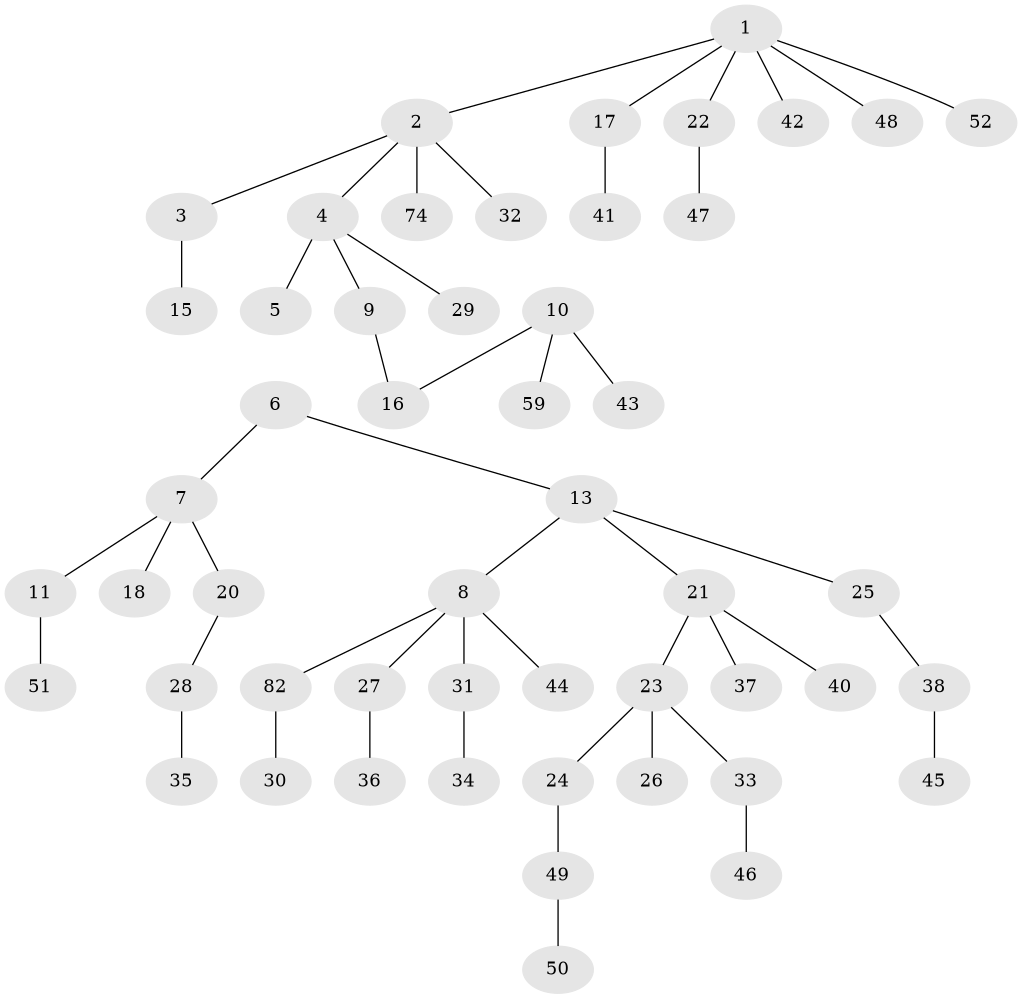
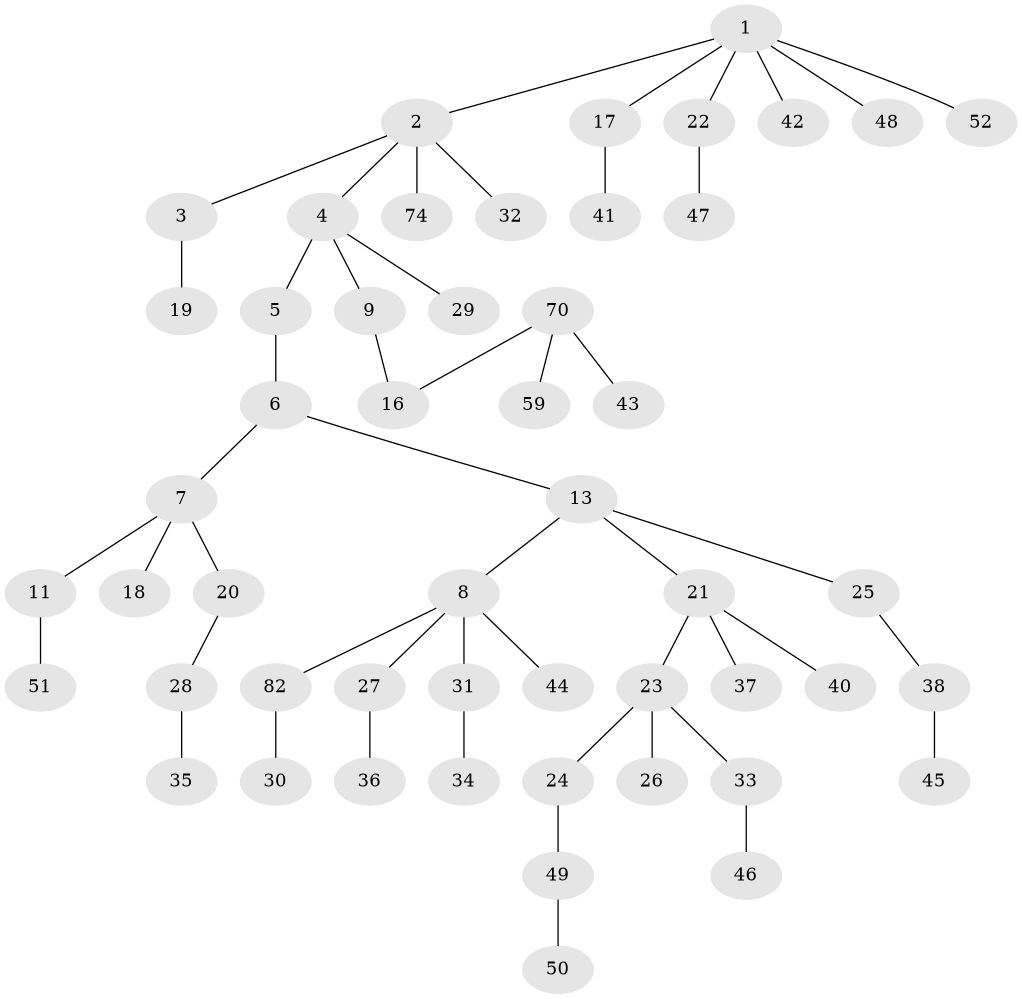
  graph {
    node [color=gray90 style=filled]
    1
    2
    17
    22
    42
    48
    52
    3
    4
    n10 [label=74]
    32
    41
    47
-   15
+   15 [label=19]
    5
    9
    29
    6
    16
    7
    13
    11
    18
    20
    n25 [label=82]
    8
    27
    31
    44
    21
    25
    51
    28
    30
    36
    34
-   10
+   10 [label=70]
    n38 [label=59]
    43
    23
    37
    40
    38
    35
    24
    26
    33
    49
    46
    50
    45
    1 -- 2
    1 -- 17
    1 -- 22
    1 -- 42
    1 -- 48
    1 -- 52
    2 -- 3
    2 -- 4
    2 -- n10
    2 -- 32
    17 -- 41
    22 -- 47
    3 -- 15
    4 -- 5
    4 -- 9
    4 -- 29
+   5 -- 6
    9 -- 16
    6 -- 7
    6 -- 13
    7 -- 11
    7 -- 18
    7 -- 20
    13 -- 8
    13 -- 21
    13 -- 25
    11 -- 51
    20 -- 28
    n25 -- 30
    8 -- n25
    8 -- 27
    8 -- 31
    8 -- 44
    27 -- 36
    31 -- 34
    21 -- 23
    21 -- 37
    21 -- 40
    25 -- 38
    28 -- 35
    10 -- 16
    10 -- n38
    10 -- 43
    23 -- 24
    23 -- 26
    23 -- 33
    38 -- 45
    24 -- 49
    33 -- 46
    49 -- 50
  }
